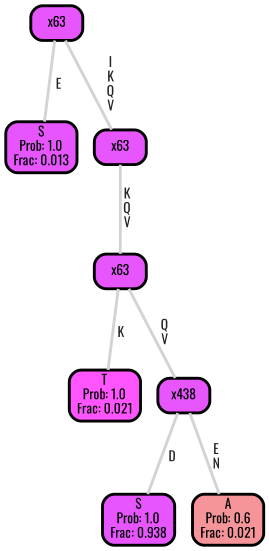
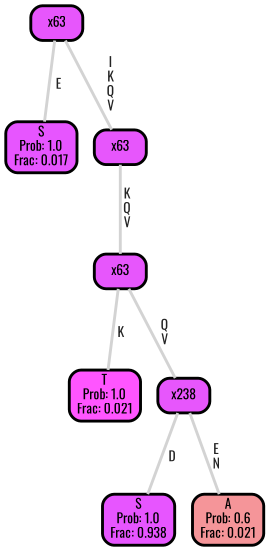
  graph {
    fontname=Oswald
    ranksep="0 equally"
    splines=straight
    node [color=black fillcolor="#e756fc" fontcolor=black fontname=Oswald penwidth=3 shape=box style="filled, rounded"]
    edge [color=lightgray fontcolor=grey14 fontname=Oswald fontweight=bold penwidth=3]
-   n1 [fillcolor="#e755ff" label="S\nProb: 1.0\nFrac: 0.013"]
+   n1 [fillcolor="#e755ff" label="S\nProb: 1.0\nFrac: 0.017"]
    n2 [label=x63]
    n3 [label=x63]
    n4 [label=x63]
    n5 [fillcolor="#ff55ff" label="T\nProb: 1.0\nFrac: 0.021"]
-   n6 [label=x438]
+   n6 [label=x238]
    n7 [fillcolor="#e755ff" label="S\nProb: 1.0\nFrac: 0.938"]
    n8 [fillcolor="#f59599" label="A\nProb: 0.6\nFrac: 0.021"]
    subgraph sub_1 {
      rank=same
    }
    n2 -- n1 [label=" E"]
    n2 -- n3 [label=" I\n K\n Q\n V"]
    n3 -- n4 [label=" K\n Q\n V"]
    n4 -- n5 [label=" K"]
    n4 -- n6 [label=" Q\n V"]
    n6 -- n7 [label=" D"]
    n6 -- n8 [label=" E\n N"]
  }
